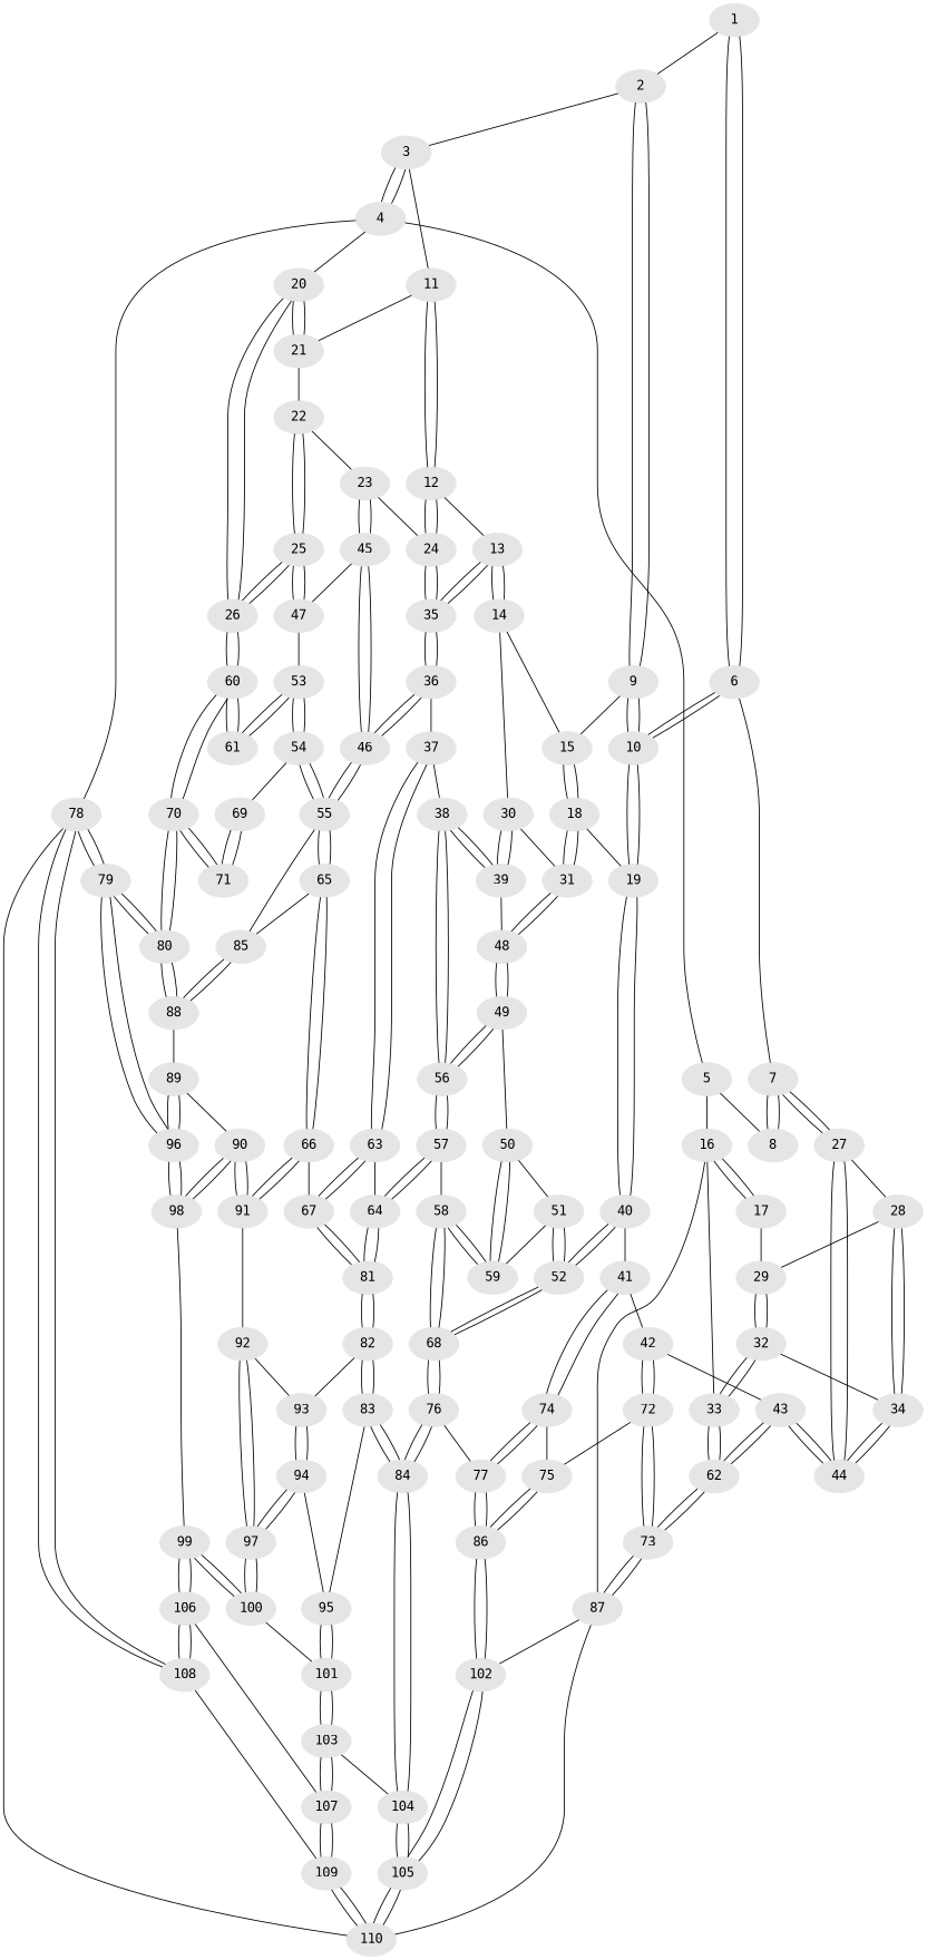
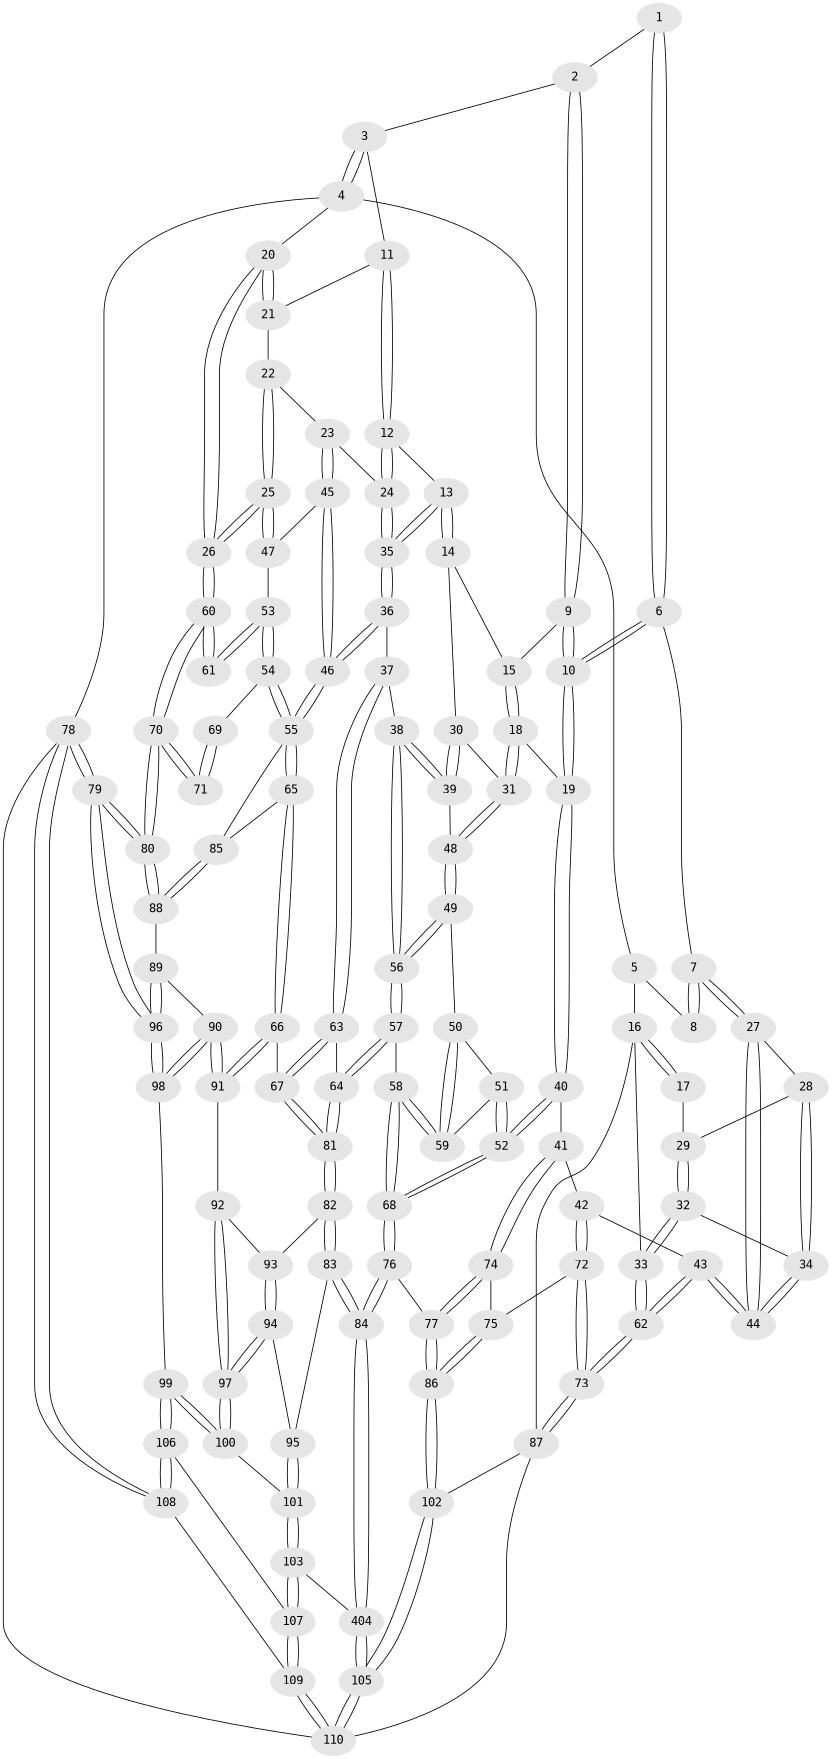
  graph {
    fontname="DejaVu Sans Mono"
    node [color=gray90 fontname="DejaVu Sans Mono" style=filled]
    edge [fontname="DejaVu Sans Mono"]
    1
    2
    6
    3
    9
    7
    10
    4
    11
    15
    5
    20
    78
    12
    21
    8
    16
    26
    79
    108
    110
    17
    33
    87
    27
    19
    28
    44
    29
    18
    40
    13
    24
    22
    14
    35
    30
    36
    31
    39
    62
    102
    32
    48
    41
    52
    60
    23
    25
    45
    47
    46
    53
    61
    70
    34
    49
    73
    37
    38
    63
    55
    56
    64
    67
    57
    42
    74
    68
    43
    72
    75
    77
    65
    85
    54
    50
    51
    59
    76
    69
    71
    66
    58
    81
    80
    82
    91
    88
    92
    84
    86
-   104
+   104 [label=404]
    96
    109
    98
    89
    83
    93
    95
    94
    101
    105
    90
    99
    97
    100
    103
    106
    107
    1 -- 2
    1 -- 6
    1 -- 6
    2 -- 3
    2 -- 9
    2 -- 9
    6 -- 7
    6 -- 10
    6 -- 10
    3 -- 4
    3 -- 4
    3 -- 11
    9 -- 10
    9 -- 10
    9 -- 15
    7 -- 8
    7 -- 8
    7 -- 27
    7 -- 27
    10 -- 19
    10 -- 19
    4 -- 5
    4 -- 20
    4 -- 78
    11 -- 12
    11 -- 12
    11 -- 21
    15 -- 18
    15 -- 18
    5 -- 8
    5 -- 16
    20 -- 21
    20 -- 21
    20 -- 26
    20 -- 26
    78 -- 79
    78 -- 79
    78 -- 108
    78 -- 108
    78 -- 110
    12 -- 13
    12 -- 24
    12 -- 24
    21 -- 22
    16 -- 17
    16 -- 17
    16 -- 33
    16 -- 87
    26 -- 60
    26 -- 60
    79 -- 80
    79 -- 80
    79 -- 96
    79 -- 96
    108 -- 109
    17 -- 29
    33 -- 62
    33 -- 62
    87 -- 110
    87 -- 102
    27 -- 28
    27 -- 44
    27 -- 44
    19 -- 40
    19 -- 40
    28 -- 29
    28 -- 34
    28 -- 34
    29 -- 32
    29 -- 32
    18 -- 19
    18 -- 31
    18 -- 31
    40 -- 41
    40 -- 52
    40 -- 52
    13 -- 14
    13 -- 14
    13 -- 35
    13 -- 35
    24 -- 35
    24 -- 35
    22 -- 23
    22 -- 25
    22 -- 25
    14 -- 15
    14 -- 30
    35 -- 36
    35 -- 36
    30 -- 31
    30 -- 39
    30 -- 39
    36 -- 46
    36 -- 46
    36 -- 37
    31 -- 48
    31 -- 48
    39 -- 48
    62 -- 73
    62 -- 73
    102 -- 105
    102 -- 105
    32 -- 33
    32 -- 33
    32 -- 34
    48 -- 49
    48 -- 49
    41 -- 42
    41 -- 74
    41 -- 74
    52 -- 68
    52 -- 68
    60 -- 61
    60 -- 61
    60 -- 70
    60 -- 70
    23 -- 24
    23 -- 45
    23 -- 45
    25 -- 26
    25 -- 26
    25 -- 47
    25 -- 47
    45 -- 47
    45 -- 46
    45 -- 46
    47 -- 53
    46 -- 55
    46 -- 55
    53 -- 61
    53 -- 61
    53 -- 54
    53 -- 54
    70 -- 71
    70 -- 71
    70 -- 80
    70 -- 80
    34 -- 44
    34 -- 44
    49 -- 56
    49 -- 56
    49 -- 50
    73 -- 87
    73 -- 87
    37 -- 38
    37 -- 63
    37 -- 63
    38 -- 39
    38 -- 39
    38 -- 56
    38 -- 56
    63 -- 64
    63 -- 67
    63 -- 67
    55 -- 65
    55 -- 65
    55 -- 85
    56 -- 57
    56 -- 57
    64 -- 81
    64 -- 81
    67 -- 81
    67 -- 81
    57 -- 64
    57 -- 64
    57 -- 58
    42 -- 43
    42 -- 72
    42 -- 72
    74 -- 75
    74 -- 77
    74 -- 77
    68 -- 76
    68 -- 76
    43 -- 44
    43 -- 44
    43 -- 62
    43 -- 62
    72 -- 73
    72 -- 73
    72 -- 75
    75 -- 86
    75 -- 86
    77 -- 86
    77 -- 86
    65 -- 85
    65 -- 66
    65 -- 66
    85 -- 88
    85 -- 88
    54 -- 55
    54 -- 55
    54 -- 69
    50 -- 51
    50 -- 59
    50 -- 59
    51 -- 52
    51 -- 52
    51 -- 59
    76 -- 77
    76 -- 84
    76 -- 84
    69 -- 71
    69 -- 71
    66 -- 67
    66 -- 91
    66 -- 91
    58 -- 68
    58 -- 68
    58 -- 59
    58 -- 59
    81 -- 82
    81 -- 82
    80 -- 88
    80 -- 88
    82 -- 83
    82 -- 83
    82 -- 93
    91 -- 92
    88 -- 89
    92 -- 93
    92 -- 97
    92 -- 97
    84 -- 104
    84 -- 104
    86 -- 102
    86 -- 102
    104 -- 105
    104 -- 105
    96 -- 98
    96 -- 98
    109 -- 110
    109 -- 110
    98 -- 99
    89 -- 96
    89 -- 96
    89 -- 90
    83 -- 84
    83 -- 84
    83 -- 95
    93 -- 94
    93 -- 94
    95 -- 101
    95 -- 101
    94 -- 95
    94 -- 97
    94 -- 97
    101 -- 103
    101 -- 103
    105 -- 110
    105 -- 110
    90 -- 91
    90 -- 91
    90 -- 98
    90 -- 98
    99 -- 100
    99 -- 100
    99 -- 106
    99 -- 106
    97 -- 100
    97 -- 100
    100 -- 101
    103 -- 104
    103 -- 107
    103 -- 107
    106 -- 108
    106 -- 108
    106 -- 107
    107 -- 109
    107 -- 109
  }
